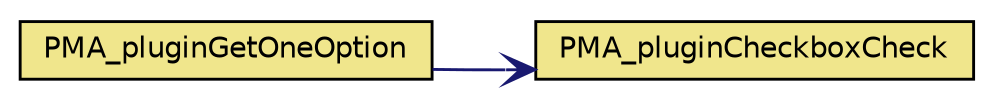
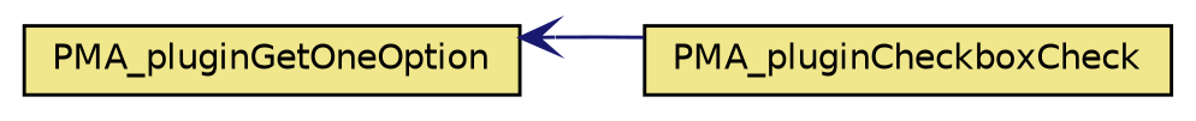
  digraph {
    rankdir=LR
    node [color=black fillcolor=khaki fontname=Helvetica fontsize=10 shape=record style=filled]
    n1 [fontcolor=black height=0.2 label=PMA_pluginGetOneOption width=0.4]
    n2 [height=0.2 label=PMA_pluginCheckboxCheck width=0.4]
-   n1 -> n2 [color=midnightblue fontname=Helvetica fontsize=10 labelfontname=Helvetica labelfontsize=10 style=solid arrowhead=vee]
+   n2 -> n1 [color=midnightblue fontname=Helvetica fontsize=10 labelfontname=Helvetica labelfontsize=10 style=solid arrowhead=vee]
  }
